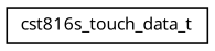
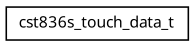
  digraph {
    rankdir=LR
    fontname="Noto Sans"
-   n1 [color=black fillcolor=white fontname="Noto Sans" fontsize=10 height=0.2 label=cst816s_touch_data_t shape=record style=filled width=0.4]
+   n1 [color=black fillcolor=white fontname="Noto Sans" fontsize=10 height=0.2 label=cst836s_touch_data_t shape=record style=filled width=0.4]
  }
